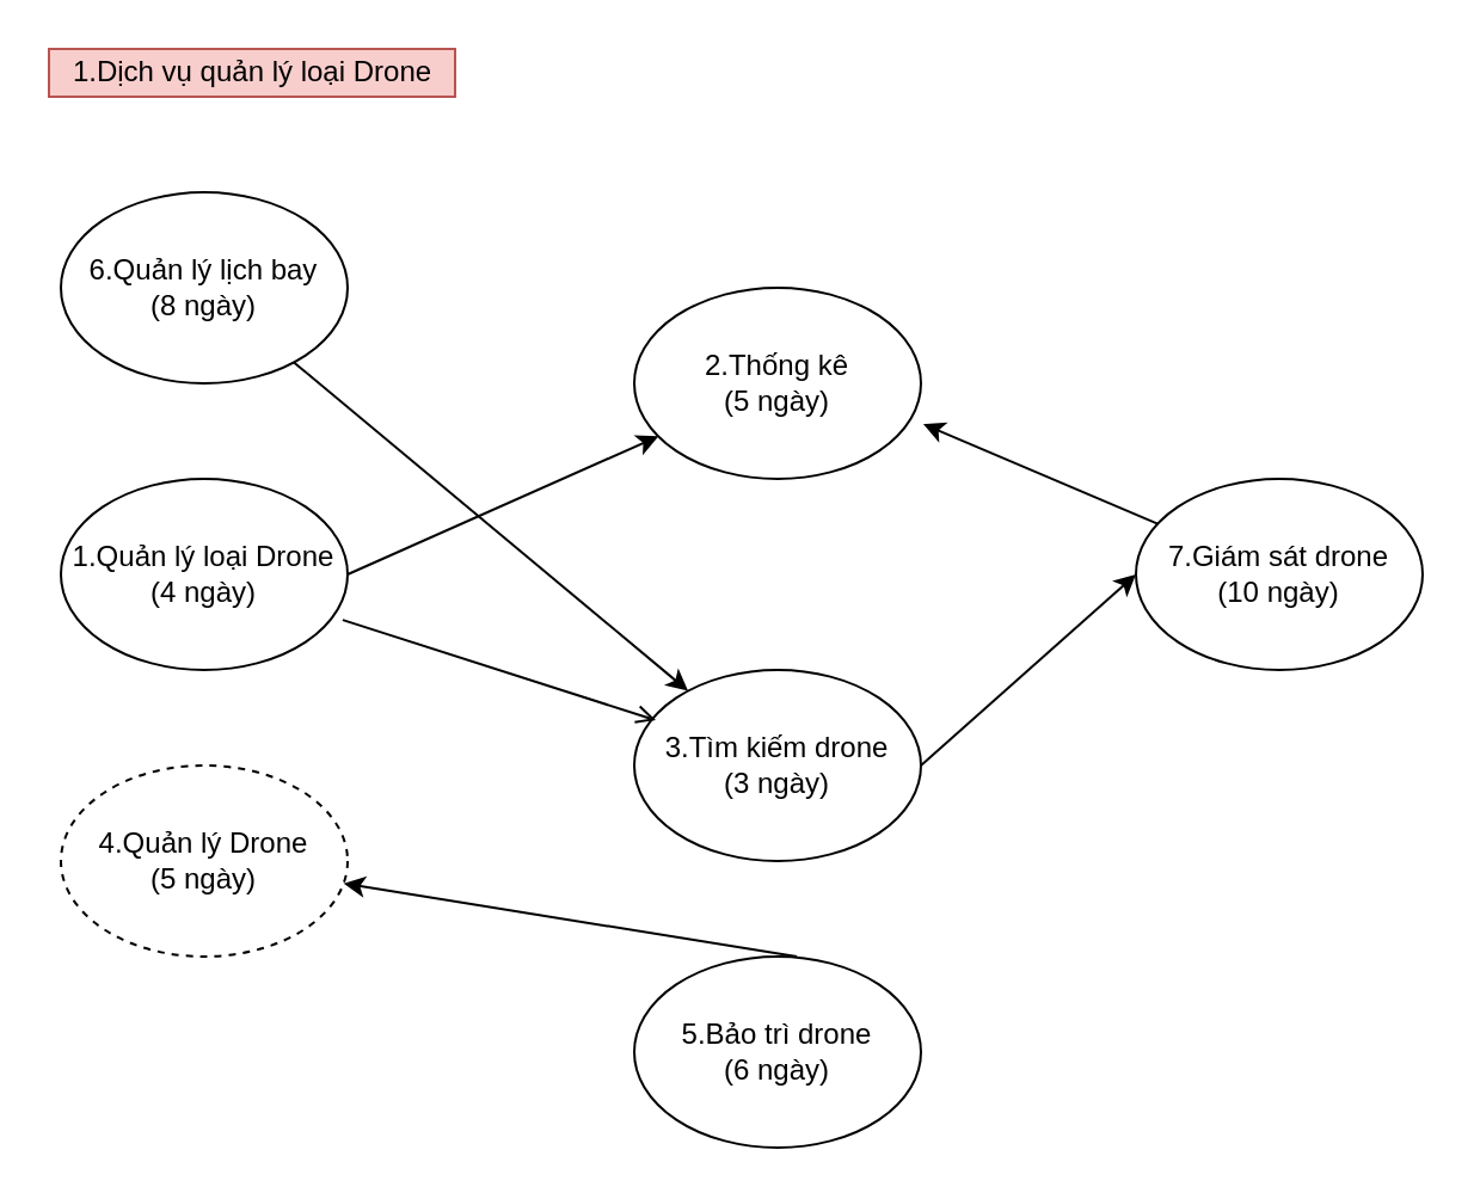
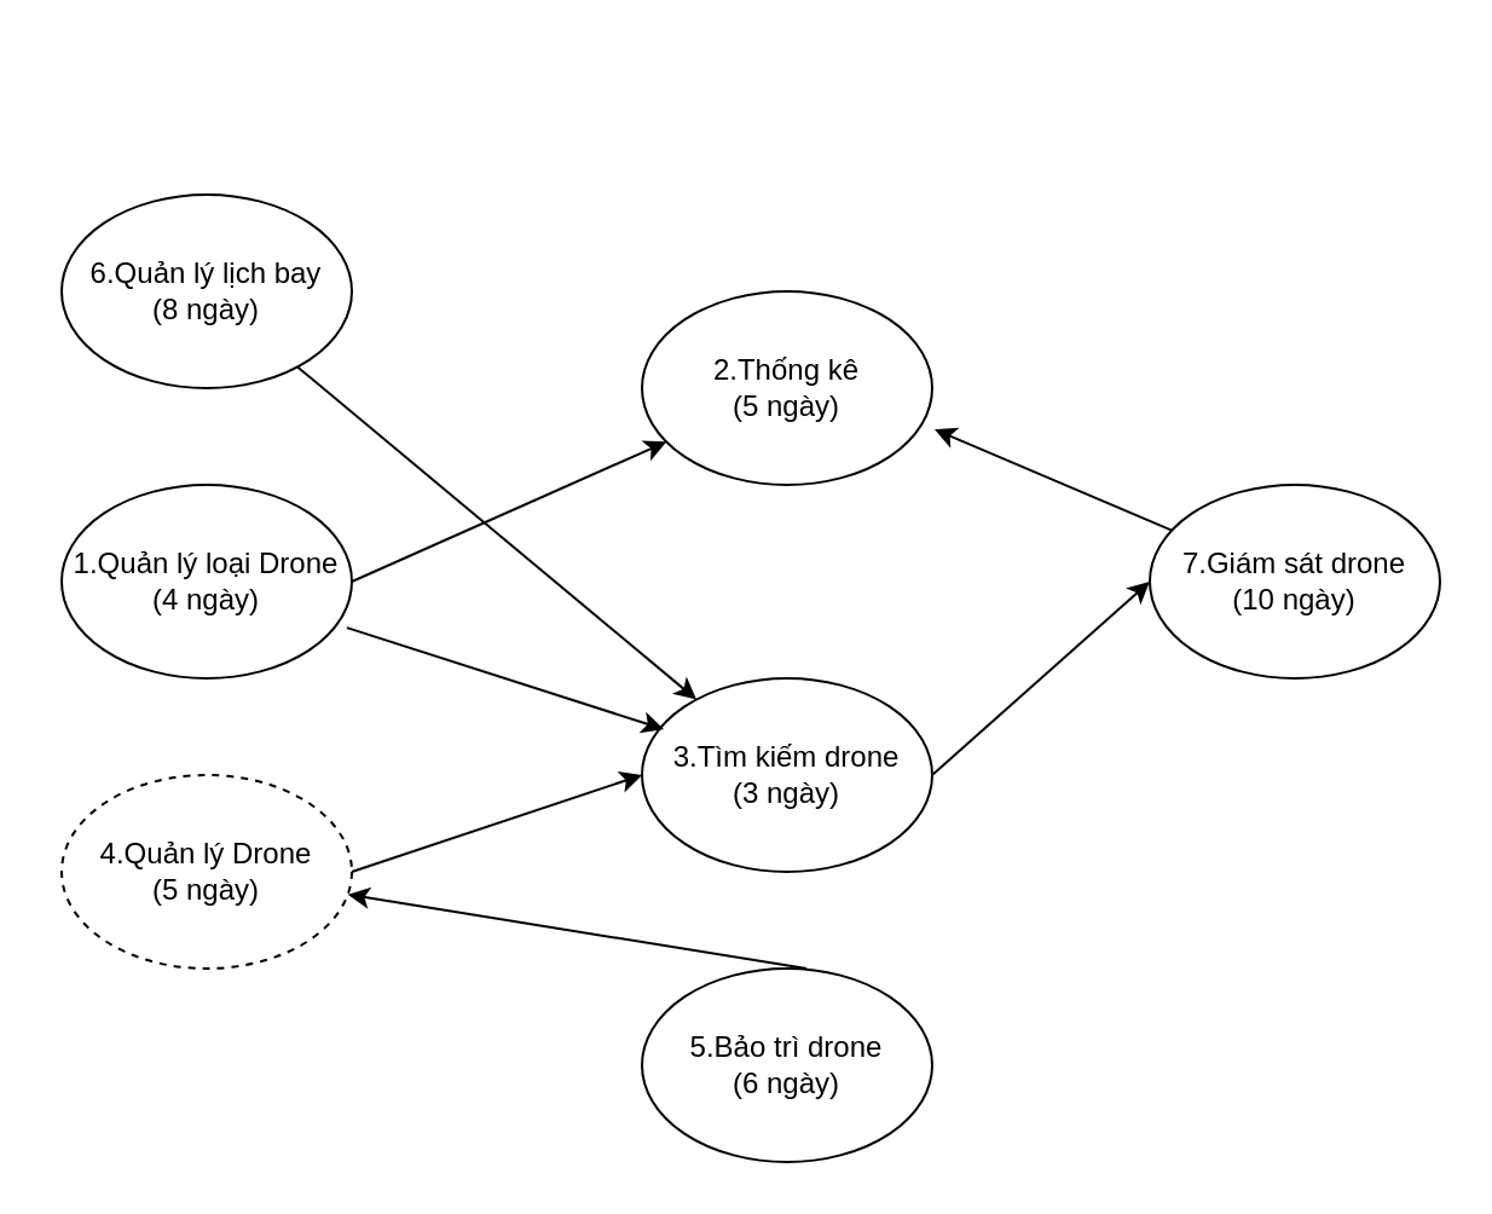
  <mxCell id="0" />
  <mxCell id="1" parent="0" />
  <mxCell id="2" value="1.Quản lý loại Drone&lt;br&gt;(4 ngày)" style="ellipse;whiteSpace=wrap;html=1;" parent="1" vertex="1"><mxGeometry x="25" y="200" width="120" height="80" as="geometry" /></mxCell>
  <mxCell id="3" value="" style="endArrow=classic;html=1;exitX=1;exitY=0.5;exitDx=0;exitDy=0;" parent="1" source="2" target="4" edge="1"><mxGeometry width="50" height="50" relative="1" as="geometry"><mxPoint x="275" y="90" as="sourcePoint" /><mxPoint x="305" y="80" as="targetPoint" /></mxGeometry></mxCell>
  <mxCell id="4" value="2.Thống kê&lt;br&gt;(5 ngày)" style="ellipse;whiteSpace=wrap;html=1;" parent="1" vertex="1"><mxGeometry x="265" y="120" width="120" height="80" as="geometry" /></mxCell>
  <mxCell id="5" value="4.Quản lý Drone&lt;br&gt;(5 ngày)" style="ellipse;whiteSpace=wrap;html=1;dashed=1;" parent="1" vertex="1"><mxGeometry x="25" y="320" width="120" height="80" as="geometry" /></mxCell>
  <mxCell id="6" value="3.Tìm kiếm drone&lt;br&gt;(3 ngày)" style="ellipse;whiteSpace=wrap;html=1;" parent="1" vertex="1"><mxGeometry x="265" y="280" width="120" height="80" as="geometry" /></mxCell>
- <mxCell id="7" value="" style="endArrow=open;html=1;exitX=0.983;exitY=0.738;exitDx=0;exitDy=0;exitPerimeter=0;entryX=0.075;entryY=0.263;entryDx=0;entryDy=0;entryPerimeter=0;" parent="1" source="2" target="6" edge="1"><mxGeometry width="50" height="50" relative="1" as="geometry"><mxPoint x="315" y="200" as="sourcePoint" /><mxPoint x="365" y="150" as="targetPoint" /></mxGeometry></mxCell>
+ <mxCell id="7" value="" style="endArrow=classic;html=1;exitX=0.983;exitY=0.738;exitDx=0;exitDy=0;exitPerimeter=0;entryX=0.075;entryY=0.263;entryDx=0;entryDy=0;entryPerimeter=0;" parent="1" source="2" target="6" edge="1"><mxGeometry width="50" height="50" relative="1" as="geometry"><mxPoint x="315" y="200" as="sourcePoint" /><mxPoint x="365" y="150" as="targetPoint" /></mxGeometry></mxCell>
+ <mxCell id="8" value="" style="endArrow=classic;html=1;exitX=1;exitY=0.5;exitDx=0;exitDy=0;entryX=0;entryY=0.5;entryDx=0;entryDy=0;" parent="1" source="5" target="6" edge="1"><mxGeometry width="50" height="50" relative="1" as="geometry"><mxPoint x="315" y="200" as="sourcePoint" /><mxPoint x="365" y="150" as="targetPoint" /></mxGeometry></mxCell>
  <mxCell id="9" value="6.Quản lý lịch bay&lt;br&gt;(8 ngày)" style="ellipse;whiteSpace=wrap;html=1;" parent="1" vertex="1"><mxGeometry x="25" y="80" width="120" height="80" as="geometry" /></mxCell>
  <mxCell id="10" value="5.Bảo trì drone&lt;br&gt;(6 ngày)" style="ellipse;whiteSpace=wrap;html=1;" parent="1" vertex="1"><mxGeometry x="265" y="400" width="120" height="80" as="geometry" /></mxCell>
  <mxCell id="11" value="" style="endArrow=classic;html=1;exitX=0.567;exitY=0;exitDx=0;exitDy=0;exitPerimeter=0;" parent="1" source="10" target="5" edge="1"><mxGeometry width="50" height="50" relative="1" as="geometry"><mxPoint x="315" y="240" as="sourcePoint" /><mxPoint x="365" y="190" as="targetPoint" /></mxGeometry></mxCell>
  <mxCell id="12" value="" style="endArrow=classic;html=1;" parent="1" source="9" target="6" edge="1"><mxGeometry width="50" height="50" relative="1" as="geometry"><mxPoint x="315" y="240" as="sourcePoint" /><mxPoint x="365" y="190" as="targetPoint" /></mxGeometry></mxCell>
  <mxCell id="13" value="7.Giám sát drone&lt;br&gt;(10 ngày)" style="ellipse;whiteSpace=wrap;html=1;" parent="1" vertex="1"><mxGeometry x="475" y="200" width="120" height="80" as="geometry" /></mxCell>
  <mxCell id="14" value="" style="endArrow=classic;html=1;entryX=0;entryY=0.5;entryDx=0;entryDy=0;exitX=1;exitY=0.5;exitDx=0;exitDy=0;" parent="1" source="6" target="13" edge="1"><mxGeometry width="50" height="50" relative="1" as="geometry"><mxPoint x="315" y="190" as="sourcePoint" /><mxPoint x="365" y="140" as="targetPoint" /></mxGeometry></mxCell>
  <mxCell id="15" value="" style="endArrow=classic;html=1;entryX=1.008;entryY=0.713;entryDx=0;entryDy=0;entryPerimeter=0;" parent="1" source="13" target="4" edge="1"><mxGeometry width="50" height="50" relative="1" as="geometry"><mxPoint x="465" y="240" as="sourcePoint" /><mxPoint x="365" y="120" as="targetPoint" /></mxGeometry></mxCell>
- <mxCell id="16" value="1.Dịch vụ quản lý loại Drone" style="text;html=1;align=center;verticalAlign=middle;resizable=0;points=[];autosize=1;fillColor=#f8cecc;strokeColor=#b85450;" parent="1" vertex="1"><mxGeometry x="20" y="20" width="170" height="20" as="geometry" /></mxCell>
